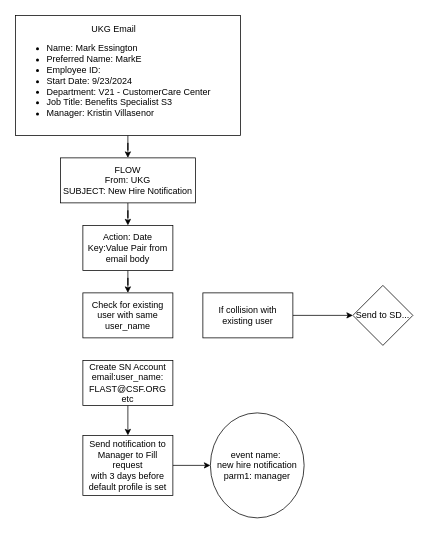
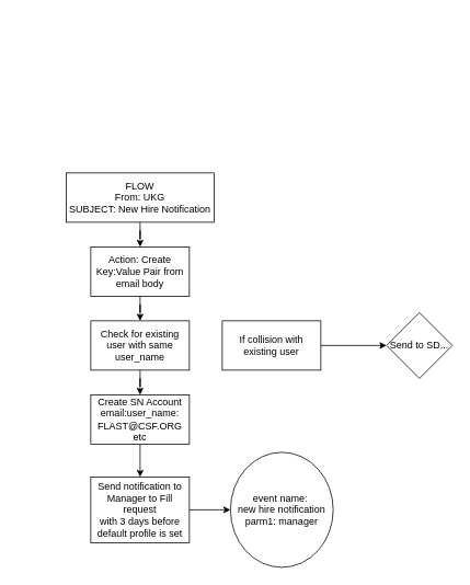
  <mxCell id="0" />
  <mxCell id="1" parent="0" />
- <mxCell id="2" value="" style="edgeStyle=orthogonalEdgeStyle;rounded=0;orthogonalLoop=1;jettySize=auto;html=1;" edge="1" parent="1" source="3" target="5"><mxGeometry relative="1" as="geometry" /></mxCell>
- <mxCell id="3" value="&lt;div&gt;&lt;div align=&quot;center&quot;&gt;UKG Email&lt;/div&gt;&lt;ul&gt;&lt;li&gt;Name:&amp;nbsp;Mark Essington&lt;/li&gt;&lt;li&gt;Preferred Name:&amp;nbsp;MarkE&lt;/li&gt;&lt;li&gt;Employee ID:&lt;/li&gt;&lt;li&gt;Start Date:&amp;nbsp;9/23/2024&lt;/li&gt;&lt;li&gt;Department: V21 - CustomerCare Center&lt;/li&gt;&lt;li&gt;Job Title:&amp;nbsp;Benefits Specialist S3&lt;/li&gt;&lt;li&gt;Manager:&amp;nbsp;Kristin Villasenor&lt;/li&gt;&lt;/ul&gt;&lt;/div&gt;" style="rounded=0;whiteSpace=wrap;html=1;align=left;" vertex="1" parent="1"><mxGeometry x="20" width="300" height="160" as="geometry" y="20" /></mxCell>
  <mxCell id="4" value="" style="edgeStyle=orthogonalEdgeStyle;rounded=0;orthogonalLoop=1;jettySize=auto;html=1;" edge="1" parent="1" source="5" target="7"><mxGeometry relative="1" as="geometry" /></mxCell>
  <mxCell id="5" value="&lt;div align=&quot;center&quot;&gt;FLOW&lt;/div&gt;&lt;div&gt;From: UKG&lt;/div&gt;&lt;div&gt;SUBJECT: New Hire Notification&lt;/div&gt;" style="whiteSpace=wrap;html=1;align=center;rounded=0;" vertex="1" parent="1"><mxGeometry x="80" y="210" width="180" height="60" as="geometry" /></mxCell>
  <mxCell id="6" value="" style="edgeStyle=orthogonalEdgeStyle;rounded=0;orthogonalLoop=1;jettySize=auto;html=1;" edge="1" parent="1" source="7" target="9"><mxGeometry relative="1" as="geometry" /></mxCell>
- <mxCell id="7" value="Action: Date Key:Value Pair from email body" style="whiteSpace=wrap;html=1;align=center;rounded=0;" vertex="1" parent="1"><mxGeometry x="110" y="300" width="120" height="60" as="geometry" /></mxCell>
+ <mxCell id="7" value="Action: Create Key:Value Pair from email body" style="whiteSpace=wrap;html=1;align=center;rounded=0;" vertex="1" parent="1"><mxGeometry x="110" y="300" width="120" height="60" as="geometry" /></mxCell>
+ <mxCell id="8" value="" style="edgeStyle=orthogonalEdgeStyle;rounded=0;orthogonalLoop=1;jettySize=auto;html=1;" edge="1" parent="1" source="9" target="14"><mxGeometry relative="1" as="geometry" /></mxCell>
  <mxCell id="9" value="&lt;div&gt;Check for existing user with same user_name&lt;br&gt;&lt;/div&gt;" style="whiteSpace=wrap;html=1;rounded=0;" vertex="1" parent="1"><mxGeometry x="110" y="390" width="120" height="60" as="geometry" /></mxCell>
  <mxCell id="10" value="" style="edgeStyle=orthogonalEdgeStyle;rounded=0;orthogonalLoop=1;jettySize=auto;html=1;" edge="1" parent="1" source="11" target="12"><mxGeometry relative="1" as="geometry" /></mxCell>
  <mxCell id="11" value="&lt;div&gt;If collision with existing user&lt;/div&gt;" style="whiteSpace=wrap;html=1;rounded=0;" vertex="1" parent="1"><mxGeometry x="270" y="390" width="120" height="60" as="geometry" /></mxCell>
  <mxCell id="12" value="Send to SD..." style="rhombus;whiteSpace=wrap;html=1;rounded=0;" vertex="1" parent="1"><mxGeometry x="470" y="380" width="80" height="80" as="geometry" /></mxCell>
  <mxCell id="13" value="" style="edgeStyle=orthogonalEdgeStyle;rounded=0;orthogonalLoop=1;jettySize=auto;html=1;" edge="1" parent="1" source="14" target="16"><mxGeometry relative="1" as="geometry" /></mxCell>
  <mxCell id="14" value="&lt;div&gt;Create SN Account&lt;/div&gt;&lt;div&gt;email:user_name: FLAST@CSF.ORG&lt;/div&gt;&lt;div&gt;etc&lt;br&gt;&lt;/div&gt;" style="whiteSpace=wrap;html=1;rounded=0;" vertex="1" parent="1"><mxGeometry x="110" y="480" width="120" height="60" as="geometry" /></mxCell>
  <mxCell id="15" value="" style="edgeStyle=orthogonalEdgeStyle;rounded=0;orthogonalLoop=1;jettySize=auto;html=1;" edge="1" parent="1" source="16" target="17"><mxGeometry relative="1" as="geometry" /></mxCell>
  <mxCell id="16" value="&lt;div&gt;Send notification to Manager to Fill request&lt;/div&gt;&lt;div&gt;with 3 days before default profile is set&lt;br&gt;&lt;/div&gt;" style="rounded=0;whiteSpace=wrap;html=1;" vertex="1" parent="1"><mxGeometry x="110" y="580" width="120" height="80" as="geometry" /></mxCell>
  <mxCell id="17" value="&lt;div&gt;event name:&amp;nbsp;&lt;/div&gt;&lt;div&gt;new hire notification&lt;/div&gt;&lt;div&gt;parm1: manager&lt;/div&gt;" style="ellipse;whiteSpace=wrap;html=1;rounded=0;" vertex="1" parent="1"><mxGeometry x="280" y="550" width="125" height="140" as="geometry" /></mxCell>
